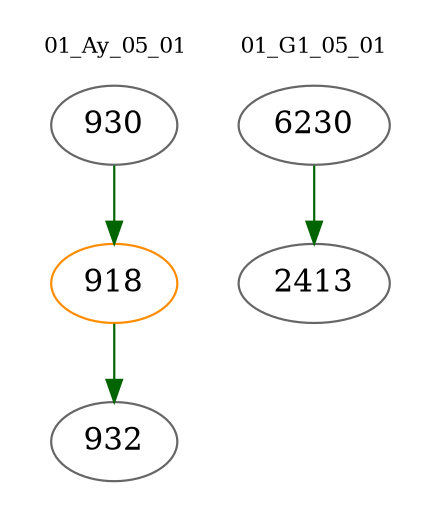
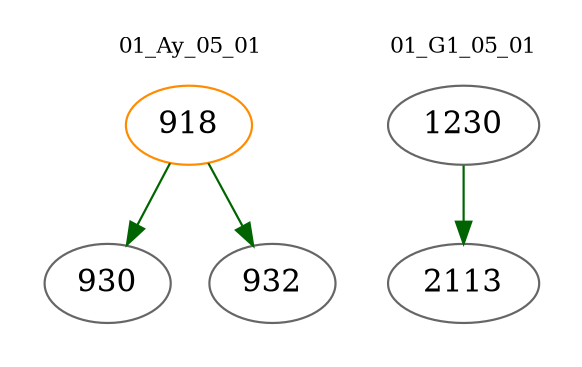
  digraph {
    node [color=gray40]
    edge [color=darkgreen]
    n1 [color=darkorange label=918]
    n2 [label=930]
    n3 [label=932]
-   n4 [label=6230]
-   n5 [label=2413]
+   n4 [label=1230]
+   n5 [label=2113]
    subgraph cluster_1 {
      color=white
      fontsize=10
      label="01_Ay_05_01"
      n1
      n2
      n3
    }
    subgraph cluster_2 {
      color=white
      fontsize=10
      label="01_G1_05_01"
      n4
      n5
    }
-   n2 -> n1
+   n1 -> n2
    n1 -> n3
    n4 -> n5
  }
